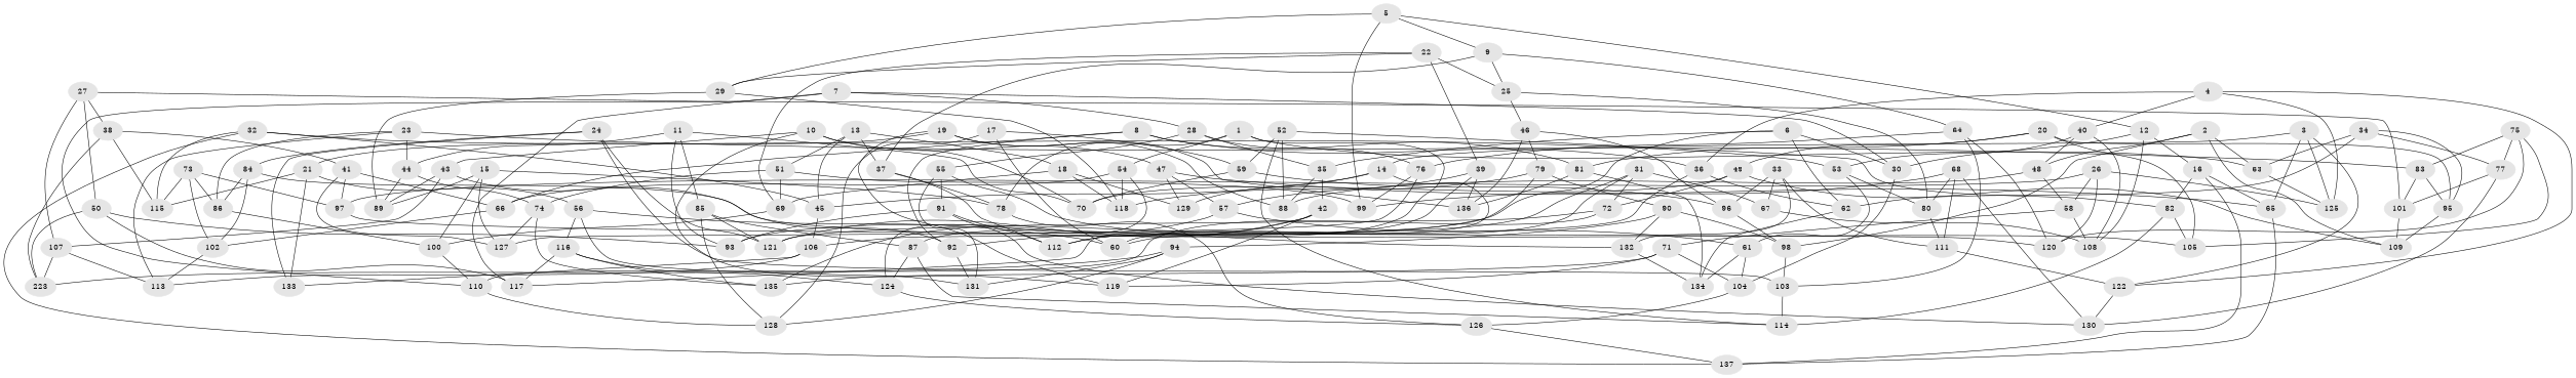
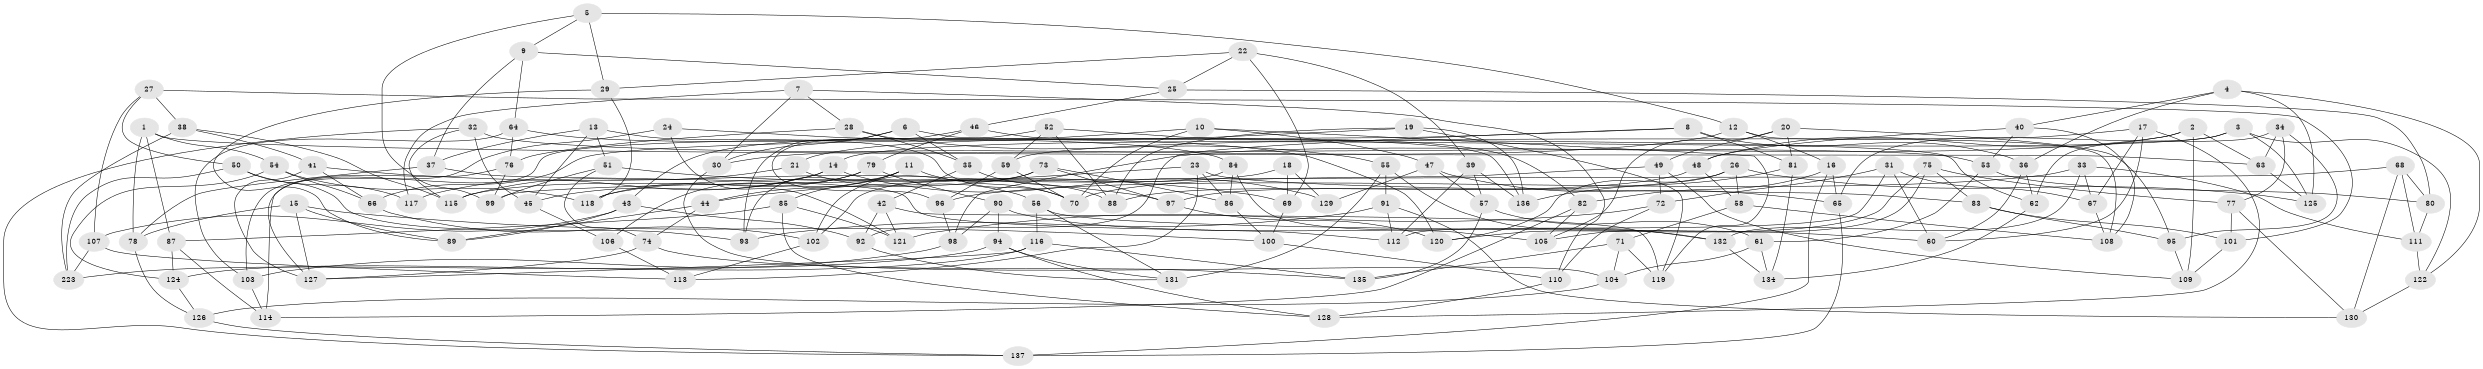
  graph {
    node [color=gray90 style=filled]
    1
    54
    63
    78
    87
    66
    118
    124
    125
    126
    114
    2
    48
    98
    109
    88
    58
    103
    3
    14
    65
    122
    117
    45
    129
    137
    130
    4
    36
    40
    62
    60
    108
    53
    5
    9
    12
    29
    99
    25
    37
    64
    30
    16
    89
    6
    35
    93
    104
    42
    134
    7
    28
    110
    55
    76
    128
    8
    81
    92
    102
    136
    131
    46
    80
    112
    120
    10
    43
    47
    70
    119
    107
    57
    11
    44
    85
    74
    121
    82
    13
    18
    51
    69
    106
    15
    100
    127
    105
    17
    59
    67
    96
    19
    21
    56
    115
-   133
    20
    49
    95
    72
    116
    22
    39
    23
    83
    86
    113
    101
    24
    84
    79
    111
    26
    97
    71
    27
    38
    50
    41
    n122 [label=223]
    132
    91
    31
    32
    61
    33
    34
    77
    135
    90
    52
    68
    73
    75
    94
    1 -- 54
    1 -- 63
    1 -- 78
    1 -- 87
    54 -- 66
    54 -- 118
    54 -- 124
    63 -- 125
    78 -- 126
    87 -- 124
    87 -- 114
    66 -- 102
    124 -- 126
    126 -- 137
    2 -- 63
    2 -- 48
    2 -- 98
    2 -- 109
    48 -- 88
    48 -- 58
    98 -- 103
    58 -- 108
    58 -- 71
    103 -- 114
    3 -- 125
    3 -- 14
    3 -- 65
    3 -- 122
    14 -- 117
    14 -- 45
    14 -- 129
    65 -- 137
    122 -- 130
    45 -- 106
    4 -- 125
    4 -- 122
    4 -- 36
    4 -- 40
    36 -- 62
    36 -- 60
    40 -- 48
    40 -- 108
    40 -- 53
    62 -- 134
    53 -- 80
    53 -- 61
    5 -- 9
    5 -- 12
    5 -- 29
    5 -- 99
    9 -- 25
    9 -- 37
    9 -- 64
    12 -- 108
    12 -- 30
    12 -- 16
    29 -- 118
    29 -- 89
    25 -- 46
    25 -- 80
    37 -- 78
    37 -- 112
    64 -- 103
    64 -- 76
    64 -- 120
    30 -- 104
    16 -- 65
    16 -- 137
    16 -- 82
    6 -- 62
    6 -- 30
    6 -- 35
    6 -- 93
    35 -- 88
    35 -- 42
    104 -- 126
    42 -- 92
    42 -- 119
    42 -- 121
    7 -- 117
    7 -- 30
    7 -- 28
    7 -- 110
    28 -- 35
    28 -- 55
    28 -- 76
    110 -- 128
    55 -- 131
    55 -- 132
    55 -- 91
    76 -- 99
    76 -- 127
    8 -- 66
    8 -- 36
    8 -- 81
    8 -- 92
    81 -- 134
    81 -- 136
    92 -- 131
    102 -- 113
    46 -- 136
    46 -- 96
    46 -- 79
    80 -- 111
    10 -- 43
    10 -- 47
    10 -- 70
    10 -- 119
    43 -- 89
    43 -- 92
    43 -- 107
    47 -- 65
    47 -- 129
    47 -- 57
    107 -- 113
    107 -- n122
    57 -- 61
    57 -- 135
    11 -- 93
    11 -- 70
    11 -- 44
    11 -- 85
    44 -- 89
    44 -- 74
    85 -- 87
    85 -- 128
    85 -- 121
    74 -- 127
    74 -- 135
    82 -- 114
    82 -- 105
    13 -- 45
    13 -- 37
-   13 -- 18
+   13 -- 70
    13 -- 51
    18 -- 118
    18 -- 129
    18 -- 69
    51 -- 99
    51 -- 74
    51 -- 69
    69 -- 100
-   106 -- 133
    106 -- 113
    15 -- 78
    15 -- 89
    15 -- 100
    15 -- 127
    100 -- 110
    17 -- 60
    17 -- 128
    17 -- 59
+   17 -- 67
    59 -- 70
    59 -- 96
    67 -- 108
    96 -- 98
    19 -- 88
    19 -- 136
    19 -- 119
    19 -- 21
    21 -- 56
    21 -- 115
-   21 -- 133
    56 -- 60
    56 -- 131
    56 -- 116
    20 -- 81
    20 -- 105
    20 -- 49
    20 -- 95
    49 -- 109
    49 -- 70
    49 -- 72
    95 -- 109
    72 -- 110
    72 -- 121
    116 -- 124
-   116 -- 117
+   116 -- 127
    116 -- 135
    22 -- 29
    22 -- 25
    22 -- 69
    22 -- 39
    39 -- 136
    39 -- 112
    39 -- 57
    23 -- 44
    23 -- 83
    23 -- 86
    23 -- 113
    83 -- 95
    83 -- 101
    86 -- 100
    101 -- 109
    24 -- 103
    24 -- 121
-   24 -- 133
    24 -- 84
    84 -- 102
    84 -- 105
    84 -- 86
    79 -- 118
    79 -- 106
    79 -- 90
    111 -- 122
    26 -- 125
    26 -- 58
    26 -- 120
    26 -- 97
    97 -- 120
    71 -- 104
    71 -- 119
    71 -- 135
    27 -- 107
    27 -- 101
    27 -- 38
    27 -- 50
    38 -- 115
    38 -- 41
    38 -- n122
    50 -- 117
    50 -- 93
    50 -- n122
    41 -- 66
    41 -- 127
    41 -- 97
    132 -- 134
    91 -- 130
    91 -- 93
    91 -- 112
    31 -- 60
    31 -- 112
    31 -- 67
    31 -- 72
    32 -- 45
    32 -- 137
    32 -- 53
    32 -- 115
    61 -- 104
    61 -- 134
    33 -- 67
    33 -- 96
    33 -- 111
    33 -- 132
    34 -- 63
    34 -- 62
    34 -- 95
    34 -- 77
    77 -- 130
    77 -- 101
    90 -- 98
    90 -- 132
    90 -- 94
    52 -- 114
    52 -- 88
    52 -- 82
    52 -- 59
    68 -- 130
    68 -- 99
    68 -- 80
    68 -- 111
    73 -- 102
    73 -- 115
    73 -- 86
    73 -- 97
    75 -- 120
    75 -- 105
    75 -- 83
    75 -- 77
    94 -- 128
    94 -- 131
    94 -- n122
  }
